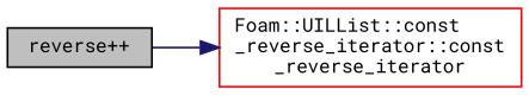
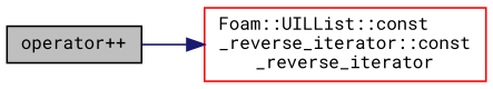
  digraph {
    rankdir=LR
    fontname="Roboto Mono"
    node [fontname="Roboto Mono" fontsize=10 shape=record]
-   n1 [color=black fillcolor=grey75 fontcolor=black height=0.2 label="reverse++" style=filled width=0.4]
+   n1 [color=black fillcolor=grey75 fontcolor=black height=0.2 label="operator++" style=filled width=0.4]
    n2 [color=red height=0.2 label="Foam::UILList::const\l_reverse_iterator::const\l_reverse_iterator" width=0.4]
    n1 -> n2 [color=midnightblue fontname="Roboto Mono" fontsize=10 labelfontname=Helvetica labelfontsize=10 style=solid]
  }
